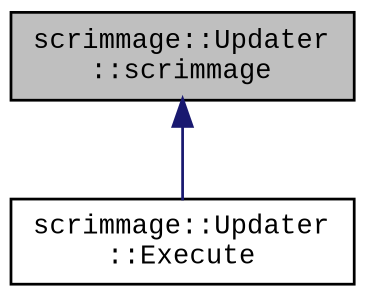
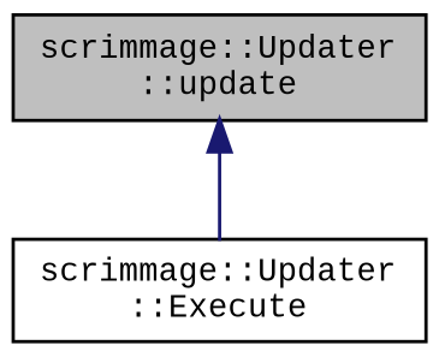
  digraph {
    rankdir=TB
    fontname="Liberation Mono"
    node [color=black fontname="Liberation Mono" fontsize=10 shape=record style=filled]
-   n1 [fillcolor=grey75 fontcolor=black height=0.2 label="scrimmage::Updater\l::scrimmage" width=0.4]
+   n1 [fillcolor=grey75 fontcolor=black height=0.2 label="scrimmage::Updater\l::update" width=0.4]
    n2 [fillcolor=white height=0.2 label="scrimmage::Updater\l::Execute" width=0.4]
    n1 -> n2 [color=midnightblue dir=back fontname="Liberation Mono" fontsize=10 labelfontname=Helvetica labelfontsize=10 style=solid]
  }
